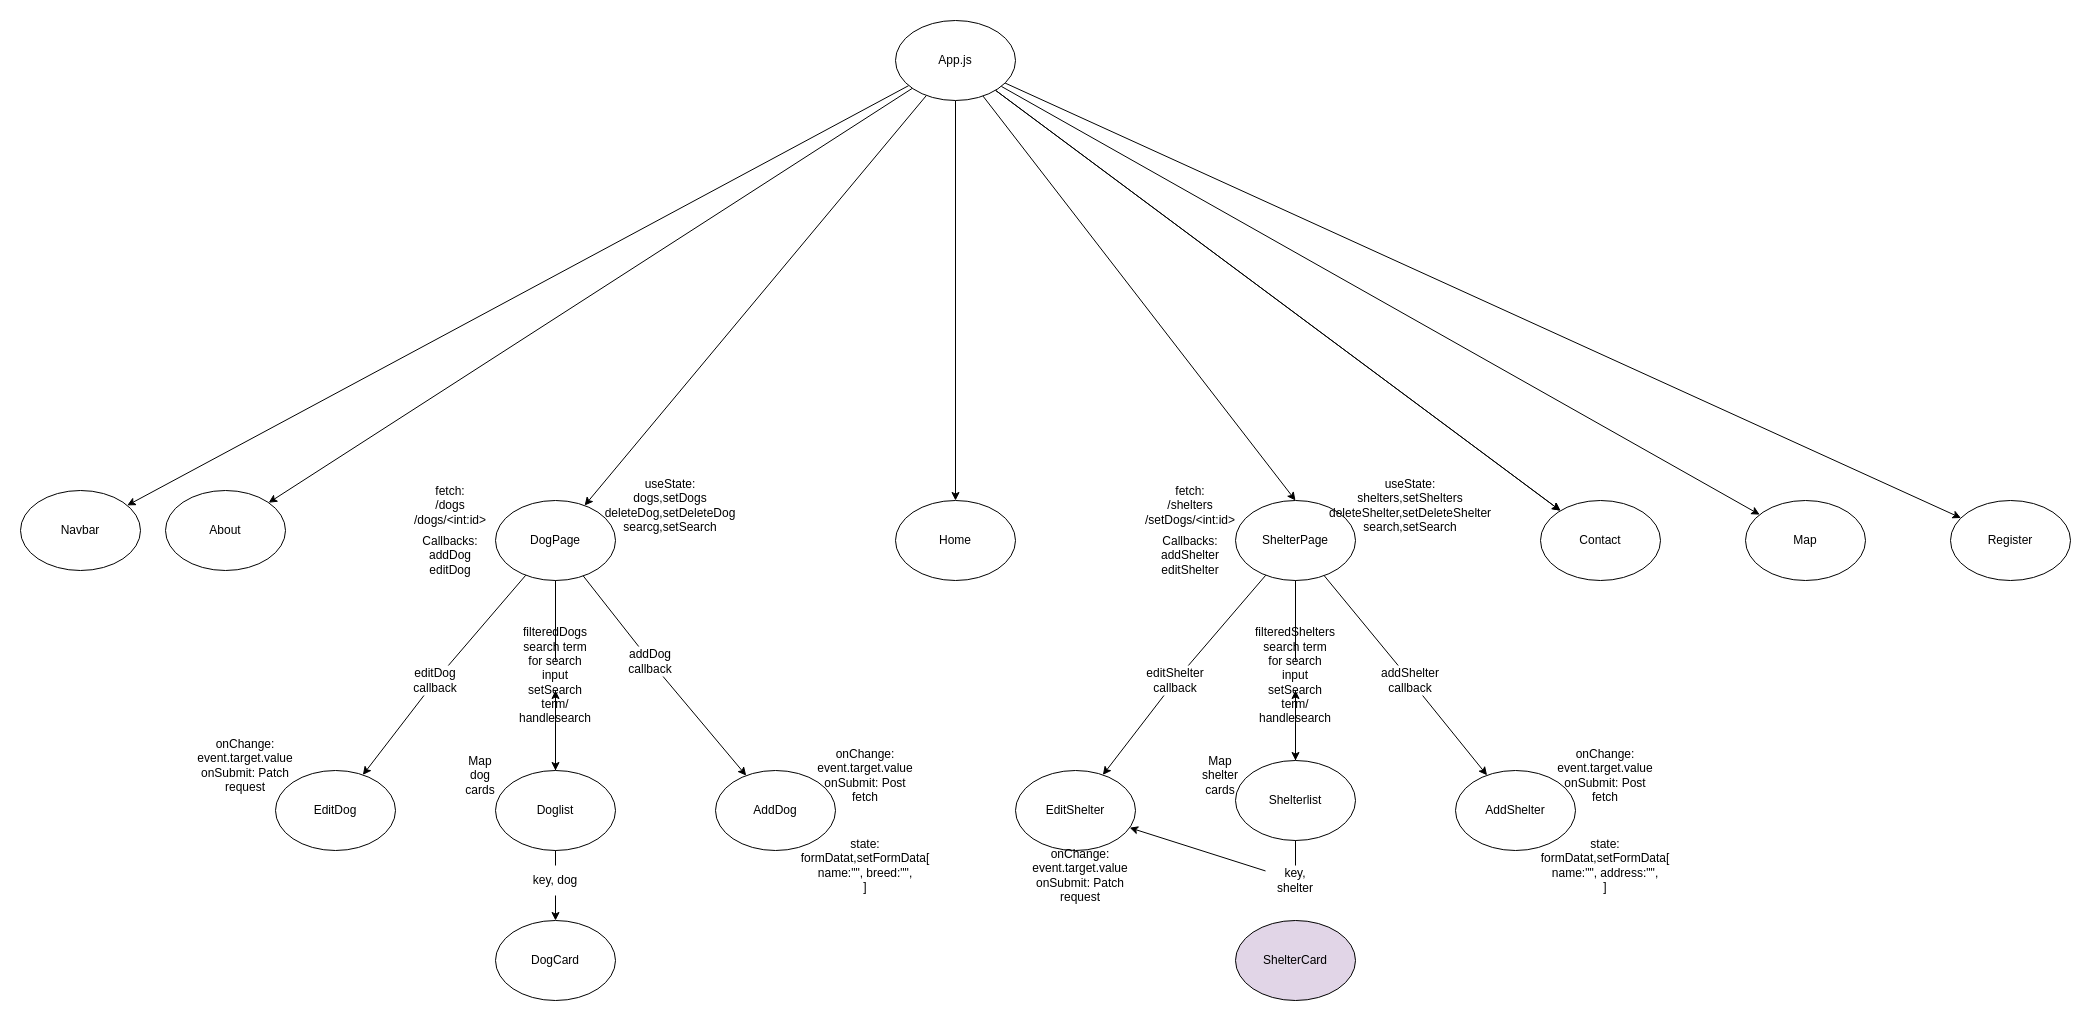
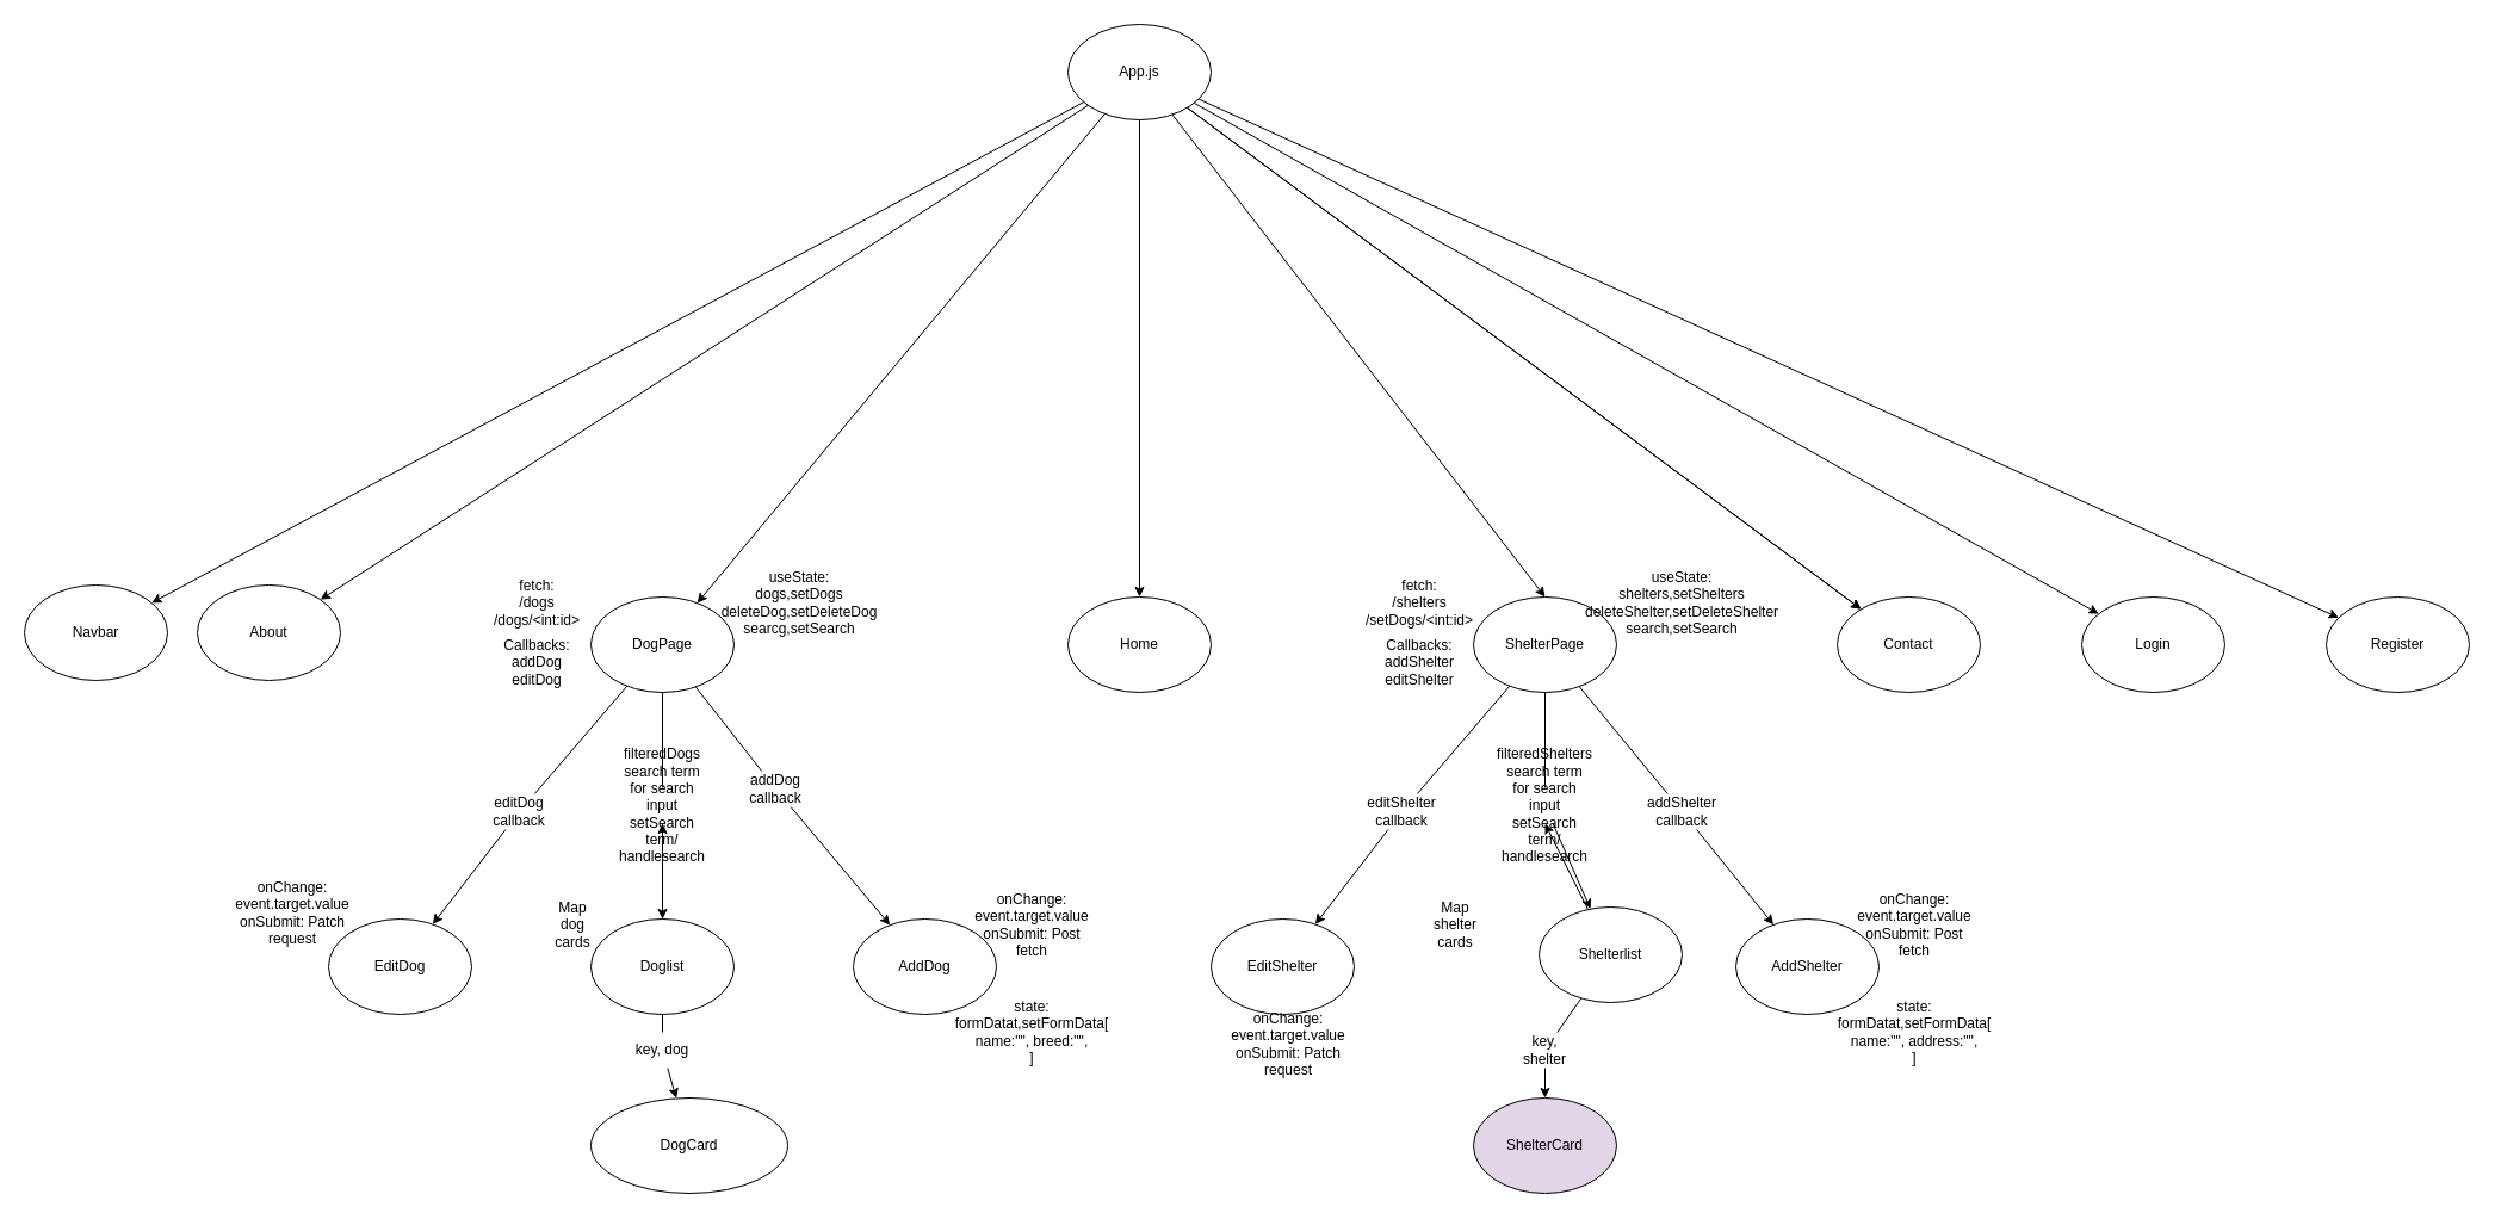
  <mxCell id="0" />
  <mxCell id="1" parent="0" />
  <mxCell id="2" value="" style="edgeStyle=none;html=1;" edge="1" parent="1" source="11" target="15"><mxGeometry relative="1" as="geometry" /></mxCell>
  <mxCell id="3" style="edgeStyle=none;html=1;entryX=0.5;entryY=0;entryDx=0;entryDy=0;" edge="1" parent="1" source="11" target="40"><mxGeometry relative="1" as="geometry" /></mxCell>
  <mxCell id="4" value="" style="edgeStyle=none;html=1;" edge="1" parent="1" source="11" target="62"><mxGeometry relative="1" as="geometry" /></mxCell>
  <mxCell id="5" value="" style="edgeStyle=none;html=1;" edge="1" parent="1" source="11" target="63"><mxGeometry relative="1" as="geometry" /></mxCell>
  <mxCell id="6" value="" style="edgeStyle=none;html=1;" edge="1" parent="1" source="11" target="63"><mxGeometry relative="1" as="geometry" /></mxCell>
  <mxCell id="7" value="" style="edgeStyle=none;html=1;" edge="1" parent="1" source="11" target="64"><mxGeometry relative="1" as="geometry" /></mxCell>
  <mxCell id="8" value="" style="edgeStyle=none;html=1;" edge="1" parent="1" source="11" target="65"><mxGeometry relative="1" as="geometry" /></mxCell>
  <mxCell id="9" value="" style="edgeStyle=none;html=1;" edge="1" parent="1" source="11" target="66"><mxGeometry relative="1" as="geometry" /></mxCell>
  <mxCell id="10" value="" style="edgeStyle=none;html=1;" edge="1" parent="1" source="11" target="67"><mxGeometry relative="1" as="geometry" /></mxCell>
  <mxCell id="11" value="App.js" style="ellipse;whiteSpace=wrap;html=1;" vertex="1" parent="1"><mxGeometry x="895" width="120" height="80" as="geometry" y="20" /></mxCell>
  <mxCell id="12" value="" style="edgeStyle=none;html=1;startArrow=none;" edge="1" parent="1" source="26" target="18"><mxGeometry relative="1" as="geometry" /></mxCell>
  <mxCell id="13" value="" style="edgeStyle=none;html=1;startArrow=none;" edge="1" parent="1" source="28" target="20"><mxGeometry relative="1" as="geometry" /></mxCell>
  <mxCell id="14" value="" style="edgeStyle=none;html=1;startArrow=none;" edge="1" parent="1" source="30" target="21"><mxGeometry relative="1" as="geometry" /></mxCell>
  <mxCell id="15" value="DogPage" style="ellipse;whiteSpace=wrap;html=1;" vertex="1" parent="1"><mxGeometry x="495" y="500" width="120" height="80" as="geometry" /></mxCell>
  <mxCell id="16" value="" style="edgeStyle=none;html=1;startArrow=none;" edge="1" parent="1" source="36" target="19"><mxGeometry relative="1" as="geometry" /></mxCell>
  <mxCell id="17" style="edgeStyle=none;html=1;entryX=0.5;entryY=1;entryDx=0;entryDy=0;" edge="1" parent="1" source="18" target="26"><mxGeometry relative="1" as="geometry" /></mxCell>
  <mxCell id="18" value="Doglist" style="ellipse;whiteSpace=wrap;html=1;" vertex="1" parent="1"><mxGeometry x="495" y="770" width="120" height="80" as="geometry" /></mxCell>
- <mxCell id="19" value="DogCard" style="ellipse;whiteSpace=wrap;html=1;" vertex="1" parent="1"><mxGeometry x="495" y="920" width="120" height="80" as="geometry" /></mxCell>
+ <mxCell id="19" value="DogCard" style="ellipse;whiteSpace=wrap;html=1;" vertex="1" parent="1"><mxGeometry x="495" y="920" width="165" height="80" as="geometry" /></mxCell>
  <mxCell id="20" value="AddDog" style="ellipse;whiteSpace=wrap;html=1;" vertex="1" parent="1"><mxGeometry x="715" y="770" width="120" height="80" as="geometry" /></mxCell>
  <mxCell id="21" value="EditDog" style="ellipse;whiteSpace=wrap;html=1;" vertex="1" parent="1"><mxGeometry x="275" y="770" width="120" height="80" as="geometry" /></mxCell>
  <mxCell id="22" value="useState:&lt;br&gt;dogs,setDogs&lt;br&gt;deleteDog,setDeleteDog&lt;br&gt;searcg,setSearch" style="text;html=1;strokeColor=none;fillColor=none;align=center;verticalAlign=middle;whiteSpace=wrap;rounded=0;" vertex="1" parent="1"><mxGeometry x="625" y="490" width="90" height="30" as="geometry" /></mxCell>
  <mxCell id="23" value="fetch:&lt;br&gt;/dogs&lt;br&gt;/dogs/&amp;lt;int:id&amp;gt;" style="text;html=1;strokeColor=none;fillColor=none;align=center;verticalAlign=middle;whiteSpace=wrap;rounded=0;" vertex="1" parent="1"><mxGeometry x="405" y="490" width="90" height="30" as="geometry" /></mxCell>
  <mxCell id="24" value="Callbacks:&lt;br&gt;addDog&lt;br&gt;editDog" style="text;html=1;strokeColor=none;fillColor=none;align=center;verticalAlign=middle;whiteSpace=wrap;rounded=0;" vertex="1" parent="1"><mxGeometry x="405" y="540" width="90" height="30" as="geometry" /></mxCell>
  <mxCell id="25" value="" style="edgeStyle=none;html=1;endArrow=none;" edge="1" parent="1" source="15" target="26"><mxGeometry relative="1" as="geometry"><mxPoint x="555" y="580" as="sourcePoint" /><mxPoint x="555" y="670" as="targetPoint" /></mxGeometry></mxCell>
  <mxCell id="26" value="filteredDogs&lt;br&gt;search term for search input&lt;br&gt;setSearch term/ handlesearch" style="text;html=1;strokeColor=none;fillColor=none;align=center;verticalAlign=middle;whiteSpace=wrap;rounded=0;" vertex="1" parent="1"><mxGeometry x="525" y="660" width="60" height="30" as="geometry" /></mxCell>
  <mxCell id="27" value="" style="edgeStyle=none;html=1;endArrow=none;" edge="1" parent="1" source="15" target="28"><mxGeometry relative="1" as="geometry"><mxPoint x="583.666" y="575.139" as="sourcePoint" /><mxPoint x="746.297" y="774.874" as="targetPoint" /></mxGeometry></mxCell>
  <mxCell id="28" value="addDog callback" style="text;html=1;strokeColor=none;fillColor=none;align=center;verticalAlign=middle;whiteSpace=wrap;rounded=0;" vertex="1" parent="1"><mxGeometry x="620" y="646" width="60" height="30" as="geometry" /></mxCell>
  <mxCell id="29" value="" style="edgeStyle=none;html=1;endArrow=none;" edge="1" parent="1" source="15" target="30"><mxGeometry relative="1" as="geometry"><mxPoint x="526.446" y="575.18" as="sourcePoint" /><mxPoint x="363.683" y="774.867" as="targetPoint" /></mxGeometry></mxCell>
  <mxCell id="30" value="editDog&lt;br&gt;callback" style="text;html=1;strokeColor=none;fillColor=none;align=center;verticalAlign=middle;whiteSpace=wrap;rounded=0;" vertex="1" parent="1"><mxGeometry x="405" y="665" width="60" height="30" as="geometry" /></mxCell>
  <mxCell id="31" value="onChange:&lt;br&gt;event.target.value onSubmit: Post fetch" style="text;html=1;strokeColor=none;fillColor=none;align=center;verticalAlign=middle;whiteSpace=wrap;rounded=0;" vertex="1" parent="1"><mxGeometry x="835" y="760" width="60" height="30" as="geometry" /></mxCell>
  <mxCell id="32" value="state:&lt;br&gt;formDatat,setFormData[&lt;br&gt;name:&quot;&quot;, breed:&quot;&quot;,&lt;br&gt;]" style="text;html=1;strokeColor=none;fillColor=none;align=center;verticalAlign=middle;whiteSpace=wrap;rounded=0;" vertex="1" parent="1"><mxGeometry x="835" y="850" width="60" height="30" as="geometry" /></mxCell>
  <mxCell id="33" value="onChange:&lt;br&gt;event.target.value onSubmit: Patch request" style="text;html=1;strokeColor=none;fillColor=none;align=center;verticalAlign=middle;whiteSpace=wrap;rounded=0;" vertex="1" parent="1"><mxGeometry x="215" y="750" width="60" height="30" as="geometry" /></mxCell>
  <mxCell id="34" value="Map dog cards" style="text;html=1;strokeColor=none;fillColor=none;align=center;verticalAlign=middle;whiteSpace=wrap;rounded=0;" vertex="1" parent="1"><mxGeometry x="465" y="760" width="30" height="30" as="geometry" /></mxCell>
  <mxCell id="35" value="" style="edgeStyle=none;html=1;endArrow=none;" edge="1" parent="1" source="18" target="36"><mxGeometry relative="1" as="geometry"><mxPoint x="555" y="850" as="sourcePoint" /><mxPoint x="555" y="920" as="targetPoint" /></mxGeometry></mxCell>
  <mxCell id="36" value="key, dog" style="text;html=1;strokeColor=none;fillColor=none;align=center;verticalAlign=middle;whiteSpace=wrap;rounded=0;" vertex="1" parent="1"><mxGeometry x="525" y="865" width="60" height="30" as="geometry" /></mxCell>
  <mxCell id="37" value="" style="edgeStyle=none;html=1;startArrow=none;" edge="1" parent="1" source="51" target="43"><mxGeometry relative="1" as="geometry" /></mxCell>
  <mxCell id="38" value="" style="edgeStyle=none;html=1;startArrow=none;" edge="1" parent="1" source="53" target="45"><mxGeometry relative="1" as="geometry" /></mxCell>
  <mxCell id="39" value="" style="edgeStyle=none;html=1;startArrow=none;" edge="1" parent="1" source="55" target="46"><mxGeometry relative="1" as="geometry" /></mxCell>
  <mxCell id="40" value="ShelterPage" style="ellipse;whiteSpace=wrap;html=1;" vertex="1" parent="1"><mxGeometry x="1235" y="500" width="120" height="80" as="geometry" /></mxCell>
- <mxCell id="41" value="" style="edgeStyle=none;html=1;startArrow=none;" edge="1" parent="1" source="60" target="46"><mxGeometry relative="1" as="geometry" /></mxCell>
+ <mxCell id="41" value="" style="edgeStyle=none;html=1;startArrow=none;" edge="1" parent="1" source="60" target="44"><mxGeometry relative="1" as="geometry" /></mxCell>
  <mxCell id="42" style="edgeStyle=none;html=1;entryX=0.5;entryY=1;entryDx=0;entryDy=0;" edge="1" parent="1" source="43" target="51"><mxGeometry relative="1" as="geometry" /></mxCell>
- <mxCell id="43" value="Shelterlist" style="ellipse;whiteSpace=wrap;html=1;" vertex="1" parent="1"><mxGeometry x="1235" y="760" width="120" height="80" as="geometry" /></mxCell>
+ <mxCell id="43" value="Shelterlist" style="ellipse;whiteSpace=wrap;html=1;" vertex="1" parent="1"><mxGeometry x="1290" y="760" width="120" height="80" as="geometry" /></mxCell>
  <mxCell id="44" value="ShelterCard" style="ellipse;whiteSpace=wrap;html=1;fillColor=#e1d5e7;" vertex="1" parent="1"><mxGeometry x="1235" y="920" width="120" height="80" as="geometry" /></mxCell>
  <mxCell id="45" value="AddShelter" style="ellipse;whiteSpace=wrap;html=1;" vertex="1" parent="1"><mxGeometry x="1455" y="770" width="120" height="80" as="geometry" /></mxCell>
  <mxCell id="46" value="EditShelter" style="ellipse;whiteSpace=wrap;html=1;" vertex="1" parent="1"><mxGeometry x="1015" y="770" width="120" height="80" as="geometry" /></mxCell>
  <mxCell id="47" value="useState:&lt;br&gt;shelters,setShelters&lt;br&gt;deleteShelter,setDeleteShelter&lt;br&gt;search,setSearch" style="text;html=1;strokeColor=none;fillColor=none;align=center;verticalAlign=middle;whiteSpace=wrap;rounded=0;" vertex="1" parent="1"><mxGeometry x="1365" y="490" width="90" height="30" as="geometry" /></mxCell>
  <mxCell id="48" value="fetch:&lt;br&gt;/shelters&lt;br&gt;/setDogs/&amp;lt;int:id&amp;gt;" style="text;html=1;strokeColor=none;fillColor=none;align=center;verticalAlign=middle;whiteSpace=wrap;rounded=0;" vertex="1" parent="1"><mxGeometry x="1145" y="490" width="90" height="30" as="geometry" /></mxCell>
  <mxCell id="49" value="Callbacks:&lt;br&gt;addShelter&lt;br&gt;editShelter" style="text;html=1;strokeColor=none;fillColor=none;align=center;verticalAlign=middle;whiteSpace=wrap;rounded=0;" vertex="1" parent="1"><mxGeometry x="1145" y="540" width="90" height="30" as="geometry" /></mxCell>
  <mxCell id="50" value="" style="edgeStyle=none;html=1;endArrow=none;" edge="1" parent="1" source="40" target="51"><mxGeometry relative="1" as="geometry"><mxPoint x="1295" y="580" as="sourcePoint" /><mxPoint x="1295" y="670" as="targetPoint" /></mxGeometry></mxCell>
  <mxCell id="51" value="filteredShelters&lt;br&gt;search term for search input&lt;br&gt;setSearch term/ handlesearch" style="text;html=1;strokeColor=none;fillColor=none;align=center;verticalAlign=middle;whiteSpace=wrap;rounded=0;" vertex="1" parent="1"><mxGeometry x="1265" y="660" width="60" height="30" as="geometry" /></mxCell>
  <mxCell id="52" value="" style="edgeStyle=none;html=1;endArrow=none;" edge="1" parent="1" source="40" target="53"><mxGeometry relative="1" as="geometry"><mxPoint x="1323.666" y="575.139" as="sourcePoint" /><mxPoint x="1486.297" y="774.874" as="targetPoint" /></mxGeometry></mxCell>
  <mxCell id="53" value="addShelter callback" style="text;html=1;strokeColor=none;fillColor=none;align=center;verticalAlign=middle;whiteSpace=wrap;rounded=0;" vertex="1" parent="1"><mxGeometry x="1380" y="665" width="60" height="30" as="geometry" /></mxCell>
  <mxCell id="54" value="" style="edgeStyle=none;html=1;endArrow=none;" edge="1" parent="1" source="40" target="55"><mxGeometry relative="1" as="geometry"><mxPoint x="1266.446" y="575.18" as="sourcePoint" /><mxPoint x="1103.683" y="774.867" as="targetPoint" /></mxGeometry></mxCell>
  <mxCell id="55" value="editShelter&lt;br&gt;callback" style="text;html=1;strokeColor=none;fillColor=none;align=center;verticalAlign=middle;whiteSpace=wrap;rounded=0;" vertex="1" parent="1"><mxGeometry x="1145" y="665" width="60" height="30" as="geometry" /></mxCell>
  <mxCell id="56" value="onChange:&lt;br&gt;event.target.value onSubmit: Post fetch" style="text;html=1;strokeColor=none;fillColor=none;align=center;verticalAlign=middle;whiteSpace=wrap;rounded=0;" vertex="1" parent="1"><mxGeometry x="1575" y="760" width="60" height="30" as="geometry" /></mxCell>
  <mxCell id="57" value="state:&lt;br&gt;formDatat,setFormData[&lt;br&gt;name:&quot;&quot;, address:&quot;&quot;,&lt;br&gt;]" style="text;html=1;strokeColor=none;fillColor=none;align=center;verticalAlign=middle;whiteSpace=wrap;rounded=0;" vertex="1" parent="1"><mxGeometry x="1575" y="850" width="60" height="30" as="geometry" /></mxCell>
  <mxCell id="58" value="Map shelter cards" style="text;html=1;strokeColor=none;fillColor=none;align=center;verticalAlign=middle;whiteSpace=wrap;rounded=0;" vertex="1" parent="1"><mxGeometry x="1205" y="760" width="30" height="30" as="geometry" /></mxCell>
  <mxCell id="59" value="" style="edgeStyle=none;html=1;endArrow=none;" edge="1" parent="1" source="43" target="60"><mxGeometry relative="1" as="geometry"><mxPoint x="1295" y="850" as="sourcePoint" /><mxPoint x="1295" y="920" as="targetPoint" /></mxGeometry></mxCell>
  <mxCell id="60" value="key, shelter" style="text;html=1;strokeColor=none;fillColor=none;align=center;verticalAlign=middle;whiteSpace=wrap;rounded=0;" vertex="1" parent="1"><mxGeometry x="1265" y="865" width="60" height="30" as="geometry" /></mxCell>
  <mxCell id="61" value="onChange:&lt;br&gt;event.target.value onSubmit: Patch request" style="text;html=1;strokeColor=none;fillColor=none;align=center;verticalAlign=middle;whiteSpace=wrap;rounded=0;" vertex="1" parent="1"><mxGeometry x="1050" y="860" width="60" height="30" as="geometry" /></mxCell>
  <mxCell id="62" value="About" style="ellipse;whiteSpace=wrap;html=1;" vertex="1" parent="1"><mxGeometry x="165" y="490" width="120" height="80" as="geometry" /></mxCell>
  <mxCell id="63" value="Contact" style="ellipse;whiteSpace=wrap;html=1;" vertex="1" parent="1"><mxGeometry x="1540" y="500" width="120" height="80" as="geometry" /></mxCell>
  <mxCell id="64" value="Navbar" style="ellipse;whiteSpace=wrap;html=1;" vertex="1" parent="1"><mxGeometry x="20" y="490" width="120" height="80" as="geometry" /></mxCell>
- <mxCell id="65" value="Map" style="ellipse;whiteSpace=wrap;html=1;" vertex="1" parent="1"><mxGeometry x="1745" y="500" width="120" height="80" as="geometry" /></mxCell>
+ <mxCell id="65" value="Login" style="ellipse;whiteSpace=wrap;html=1;" vertex="1" parent="1"><mxGeometry x="1745" y="500" width="120" height="80" as="geometry" /></mxCell>
  <mxCell id="66" value="Register" style="ellipse;whiteSpace=wrap;html=1;" vertex="1" parent="1"><mxGeometry x="1950" y="500" width="120" height="80" as="geometry" /></mxCell>
  <mxCell id="67" value="Home" style="ellipse;whiteSpace=wrap;html=1;" vertex="1" parent="1"><mxGeometry x="895" y="500" width="120" height="80" as="geometry" /></mxCell>
